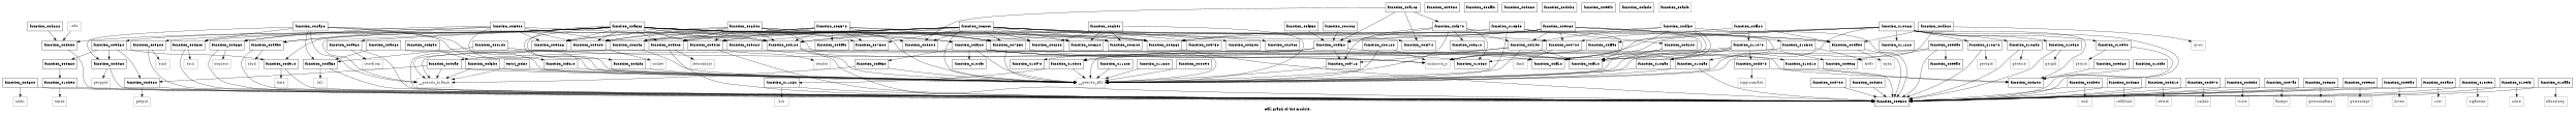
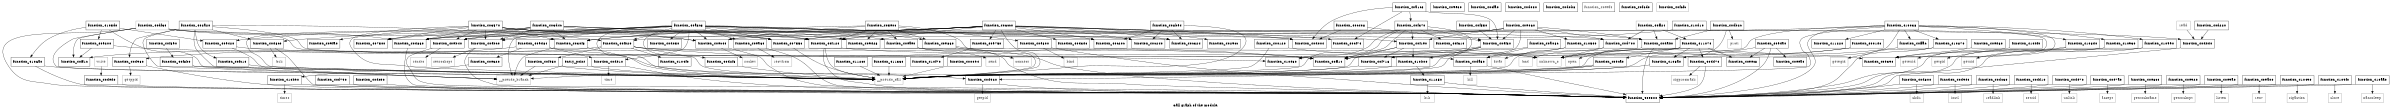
  digraph {
    label="Call graph of the module."
    node [shape=record]
    n1 [label="{function_402a20}"]
    n2 [label="{function_40d8c0}"]
    n3 [label="{function_40d980}"]
    n4 [label="{function_40da50}"]
    n5 [label="{function_40fb20}"]
    n6 [label="{function_40fc10}"]
    n7 [color=gray50 fontcolor=gray50 label="{__pseudo_call}"]
    n8 [color=gray50 fontcolor=gray50 label="{__pseudo_branch}"]
    n9 [label="{function_40e300}"]
    n10 [color=gray50 fontcolor=gray50 label="{fork}"]
    n11 [color=gray50 fontcolor=gray50 label="{getppid}"]
    n12 [color=gray50 fontcolor=gray50 label="{kill}"]
    n13 [label="{function_40ff14}"]
    n14 [color=gray50 fontcolor=gray50 label="{unknown_0}"]
    n15 [label="{function_40ff1c}"]
    n16 [label="{function_40fe50}"]
    n17 [label="{function_4104f0}"]
    n18 [label="{function_409d84}"]
    n19 [label="{function_40d920}"]
    n20 [label="{function_40de10}"]
    n21 [label="{function_40e320}"]
    n22 [color=gray50 fontcolor=gray50 label="{getpid}"]
    n23 [color=gray50 fontcolor=gray50 label="{time}"]
    n24 [label="{function_410b90}"]
    n25 [label="{function_4030f8}"]
    n26 [label="{function_403d4c}"]
    n27 [label="{function_407500}"]
    n28 [label="{function_40755c}"]
    n29 [label="{function_409d28}"]
    n30 [label="{function_40d860}"]
    n31 [label="{function_40eb40}"]
    n32 [label="{function_40ebc0}"]
    n33 [label="{function_40ec40}"]
    n34 [label="{function_40f120}"]
    n35 [label="{function_410d10}"]
    n36 [color=gray50 fontcolor=gray50 label="{sendto}"]
    n37 [color=gray50 fontcolor=gray50 label="{setsockopt}"]
    n38 [color=gray50 fontcolor=gray50 label="{socket}"]
    n39 [label="{function_40e390}"]
    n40 [label="{function_405e0c}"]
    n41 [label="{function_40e860}"]
    n42 [label="{function_40e800}"]
    n43 [label="{function_40eae0}"]
    n44 [color=gray50 fontcolor=gray50 label="{connect}"]
    n45 [color=gray50 fontcolor=gray50 label="{bind}"]
    n46 [color=gray50 fontcolor=gray50 label="{send}"]
    n47 [label="{function_403570}"]
    n48 [label="{function_409fa0}"]
    n49 [label="{function_40d004}"]
    n50 [label="{function_409e30}"]
    n51 [label="{function_40a08c}"]
    n52 [label="{function_40a1c8}"]
    n53 [label="{function_40cf74}"]
    n54 [label="{function_40ef30}"]
    n55 [label="{function_40f370}"]
    n56 [label="{function_40f718}"]
    n57 [label="{function_410b00}"]
    n58 [label="{function_40f1e0}"]
    n59 [label="{function_410e30}"]
    n60 [label="{function_40f610}"]
    n61 [label="{function_40a3c8}"]
    n62 [label="{function_40c20c}"]
    n63 [label="{function_40c240}"]
    n64 [label="{function_40c324}"]
+   n65 [label="{function_40d050}"]
    n66 [label="{function_40d2f8}"]
    n67 [label="{function_40d700}"]
    n68 [label="{function_40e420}"]
    n69 [label="{function_40ea60}"]
    n70 [color=gray50 fontcolor=gray50 label="{fcntl}"]
    n71 [color=gray50 fontcolor=gray50 label="{recvfrom}"]
    n72 [label="{function_406cc0}"]
    n73 [label="{function_40d3dc}"]
    n74 [label="{function_40dab0}"]
    n75 [label="{function_40dbd0}"]
    n76 [label="{function_40e750}"]
    n77 [label="{function_4029cc}"]
    n78 [color=gray50 fontcolor=gray50 label="{open}"]
    n79 [label="{function_410f70}"]
    n80 [label="{function_408be4}"]
    n81 [label="{function_411070}"]
    n82 [label="{function_40dd70}"]
    n83 [label="{function_40eca0}"]
    n84 [label="{function_40eec8}"]
    n85 [label="{function_4103a0}"]
    n86 [color=gray50 fontcolor=gray50 label="{sigprocmask}"]
    n87 [label="{function_411220}"]
    n88 [label="{function_411250}"]
    n89 [color=gray50 fontcolor=gray50 label="{brk}"]
    n90 [label="{function_4112c0}"]
    n91 [label="{function_411330}"]
    n92 [color=gray50 fontcolor=gray50 label="{chdir}"]
    n93 [color=gray50 fontcolor=gray50 label="{close}"]
    n94 [color=gray50 fontcolor=gray50 label="{ioctl}"]
    n95 [color=gray50 fontcolor=gray50 label="{prctl}"]
    n96 [color=gray50 fontcolor=gray50 label="{read}"]
    n97 [color=gray50 fontcolor=gray50 label="{readlink}"]
    n98 [color=gray50 fontcolor=gray50 label="{setsid}"]
    n99 [color=gray50 fontcolor=gray50 label="{unlink}"]
    n100 [color=gray50 fontcolor=gray50 label="{write}"]
    n101 [color=gray50 fontcolor=gray50 label="{accept}"]
    n102 [color=gray50 fontcolor=gray50 label="{getsockname}"]
    n103 [color=gray50 fontcolor=gray50 label="{getsockopt}"]
    n104 [color=gray50 fontcolor=gray50 label="{listen}"]
    n105 [color=gray50 fontcolor=gray50 label="{recv}"]
    n106 [color=gray50 fontcolor=gray50 label="{sigaction}"]
    n107 [color=gray50 fontcolor=gray50 label="{fstat}"]
    n108 [color=gray50 fontcolor=gray50 label="{getegid}"]
    n109 [color=gray50 fontcolor=gray50 label="{geteuid}"]
    n110 [color=gray50 fontcolor=gray50 label="{getgid}"]
    n111 [color=gray50 fontcolor=gray50 label="{getuid}"]
    n112 [color=gray50 fontcolor=gray50 label="{nanosleep}"]
    n113 [color=gray50 fontcolor=gray50 label="{times}"]
    n114 [label="{function_40c408}"]
    n115 [label="{function_40cfa0}"]
    n116 [label="{function_40d030}"]
    n117 [label="{function_40d0b8}"]
    n118 [label="{function_40d220}"]
    n119 [label="{function_40d790}"]
    n120 [label="{function_40d800}"]
    n121 [label="{function_40d9e0}"]
    n122 [label="{function_40db2c}"]
    n123 [label="{function_40dc30}"]
    n124 [label="{function_40dc90}"]
    n125 [label="{function_40dd10}"]
    n126 [label="{function_40de70}"]
    n127 [label="{function_40ded0}"]
    n128 [color=gray50 label="{function_40df30}"]
    n129 [label="{function_40e060}"]
    n130 [label="{function_410540}"]
    n131 [label="{function_40e200}"]
    n132 [label="{function_4105d0}"]
    n133 [label="{function_4106a0}"]
    n134 [label="{function_40e7a0}"]
    n135 [label="{function_40e8c0}"]
    n136 [label="{function_40e920}"]
    n137 [label="{function_40e9a0}"]
    n138 [label="{function_40ea00}"]
    n139 [label="{function_40ed60}"]
    n140 [label="{function_40eda0}"]
    n141 [label="{function_40eea0}"]
-   n142 [label="{function_40eef4}"]
+   n142 [label="{function_40eef4}" fontcolor=gray50]
    n143 [label="{function_40f550}"]
    n144 [label="{function_40f6d0}"]
    n145 [color=gray50 label="{function_40f6fc}"]
    n146 [label="{function_40f890}"]
    n147 [label="{function_40f8b0}"]
    n148 [color=gray50 label="{function_40ff24}"]
    n149 [label="{function_40ffac}"]
    n150 [label="{function_410038}"]
    n151 [label="{function_410870}"]
    n152 [label="{function_4108d0}"]
    n153 [label="{function_410930}"]
    n154 [label="{function_410990}"]
    n155 [label="{function_410490}"]
    n156 [label="{function_4109f0}"]
    n157 [label="{function_410aa0}"]
    n158 [label="{function_410bf0}"]
    n159 [label="{function_400094}"]
    n160 [label="{function_400120}"]
    n161 [label="{function_4001dc}"]
    n162 [label="{entry_point}"]
    n1 -> n2
    n1 -> n3
    n1 -> n4
    n1 -> n5
    n1 -> n6
    n1 -> n7
    n1 -> n8
    n2 -> n9
    n2 -> n10
    n3 -> n9
    n3 -> n11
    n4 -> n9
    n4 -> n12
    n5 -> n7
    n5 -> n13
    n5 -> n14
    n5 -> n15
    n5 -> n16
    n5 -> n17
    n6 -> n7
    n16 -> n7
    n16 -> n8
    n18 -> n3
    n18 -> n19
    n18 -> n20
    n18 -> n21
    n19 -> n9
    n19 -> n22
    n20 -> n9
    n20 -> n23
    n21 -> n24
    n24 -> n9
    n24 -> n113
    n25 -> n7
    n25 -> n8
    n26 -> n7
    n26 -> n25
    n26 -> n27
    n26 -> n28
    n26 -> n29
    n26 -> n30
    n26 -> n31
    n26 -> n32
    n26 -> n33
    n26 -> n34
    n28 -> n7
-   n28 -> n35
+   n35 -> n28
    n30 -> n9
    n31 -> n9
    n31 -> n36
    n32 -> n9
    n32 -> n37
    n33 -> n9
    n33 -> n38
    n34 -> n7
    n34 -> n9
    n34 -> n39
    n35 -> n39
    n40 -> n7
    n40 -> n25
    n40 -> n29
    n40 -> n33
    n40 -> n34
    n40 -> n41
    n40 -> n42
    n40 -> n43
    n41 -> n9
    n41 -> n44
    n42 -> n9
    n42 -> n45
    n43 -> n9
    n43 -> n46
    n47 -> n7
    n47 -> n25
    n47 -> n27
    n47 -> n28
    n47 -> n30
    n47 -> n31
    n47 -> n32
    n47 -> n33
    n47 -> n34
    n47 -> n48
    n47 -> n49
    n51 -> n4
    n51 -> n7
    n52 -> n49
    n52 -> n53
    n52 -> n54
    n52 -> n55
    n54 -> n7
    n54 -> n13
    n54 -> n56
    n54 -> n57
    n55 -> n7
    n55 -> n13
    n55 -> n54
    n55 -> n56
    n55 -> n58
    n55 -> n59
    n55 -> n60
    n56 -> n7
    n57 -> n7
    n57 -> n88
    n58 -> n7
    n58 -> n13
    n58 -> n56
    n58 -> n57
    n61 -> n2
    n61 -> n5
    n61 -> n7
    n61 -> n8
    n61 -> n18
    n61 -> n20
    n61 -> n28
    n61 -> n29
    n61 -> n30
    n61 -> n31
    n61 -> n32
    n61 -> n33
    n61 -> n34
    n61 -> n41
    n61 -> n43
    n61 -> n62
    n61 -> n63
    n61 -> n64
+   n61 -> n65
    n61 -> n66
    n61 -> n67
    n61 -> n68
    n61 -> n69
    n66 -> n7
    n67 -> n14
    n67 -> n70
    n68 -> n8
    n68 -> n59
    n69 -> n9
    n69 -> n71
    n72 -> n7
    n72 -> n25
    n72 -> n27
    n72 -> n28
    n72 -> n29
    n72 -> n30
    n72 -> n31
    n72 -> n32
    n72 -> n33
    n72 -> n34
    n72 -> n49
    n72 -> n53
    n72 -> n62
    n72 -> n63
    n72 -> n64
    n72 -> n73
    n72 -> n74
    n72 -> n75
    n72 -> n76
    n72 -> n77
    n74 -> n9
    n74 -> n78
    n75 -> n9
    n76 -> n79
    n80 -> n7
    n80 -> n62
    n80 -> n63
    n80 -> n64
    n81 -> n7
    n81 -> n13
    n81 -> n82
    n81 -> n83
    n81 -> n84
    n81 -> n85
    n82 -> n9
    n82 -> n86
    n83 -> n7
    n83 -> n8
    n83 -> n19
    n85 -> n7
    n88 -> n9
    n88 -> n89
    n90 -> n7
    n91 -> n7
    n96 -> n75
+   n114 -> n49
    n114 -> n54
    n118 -> n75
    n119 -> n9
    n120 -> n9
    n120 -> n92
    n121 -> n9
    n121 -> n94
    n122 -> n7
    n122 -> n74
    n122 -> n95
    n123 -> n9
    n123 -> n97
    n124 -> n9
    n125 -> n9
    n125 -> n98
    n126 -> n9
    n126 -> n99
    n127 -> n9
-   n127 -> n100
+   n100 -> n127
    n128 -> n7
    n128 -> n9
    n128 -> n13
    n128 -> n15
    n128 -> n30
    n128 -> n58
    n129 -> n13
    n129 -> n30
    n129 -> n34
    n129 -> n54
    n129 -> n58
    n129 -> n67
    n129 -> n74
    n129 -> n130
    n130 -> n7
    n130 -> n107
    n131 -> n13
    n131 -> n15
    n132 -> n7
    n132 -> n68
    n132 -> n131
    n132 -> n133
    n133 -> n7
    n133 -> n9
    n134 -> n9
    n134 -> n101
    n135 -> n9
    n135 -> n102
    n136 -> n9
    n136 -> n103
    n137 -> n9
    n137 -> n104
    n138 -> n9
    n138 -> n105
    n139 -> n39
    n140 -> n9
    n140 -> n84
    n140 -> n85
    n140 -> n141
    n143 -> n54
    n146 -> n147
    n147 -> n7
    n147 -> n8
    n148 -> n67
    n148 -> n74
    n148 -> n81
    n149 -> n14
    n150 -> n5
    n150 -> n7
    n150 -> n9
    n150 -> n14
    n150 -> n39
    n150 -> n59
    n150 -> n87
    n150 -> n149
    n150 -> n151
    n150 -> n152
    n150 -> n153
    n150 -> n154
    n151 -> n9
    n151 -> n108
    n152 -> n9
    n152 -> n109
    n153 -> n9
    n153 -> n110
    n154 -> n9
    n154 -> n111
    n155 -> n9
    n155 -> n106
    n156 -> n9
    n156 -> n93
    n157 -> n9
    n157 -> n112
    n158 -> n39
    n159 -> n7
    n160 -> n7
    n160 -> n14
    n161 -> n4
    n161 -> n14
    n162 -> n7
    n162 -> n8
  }
